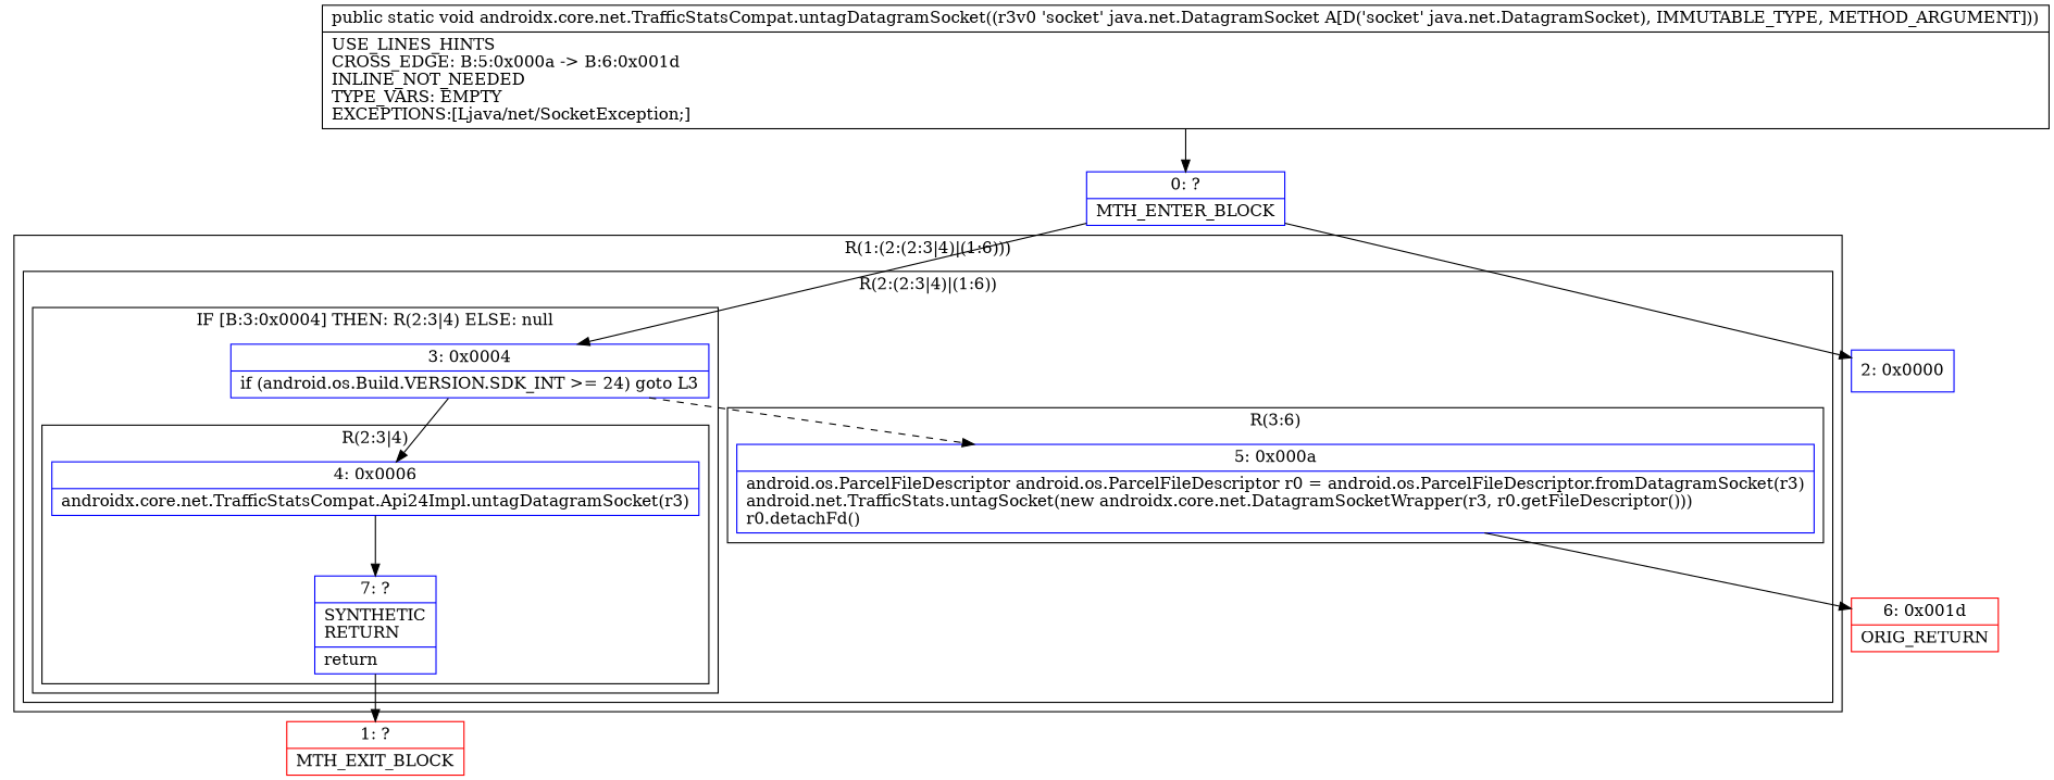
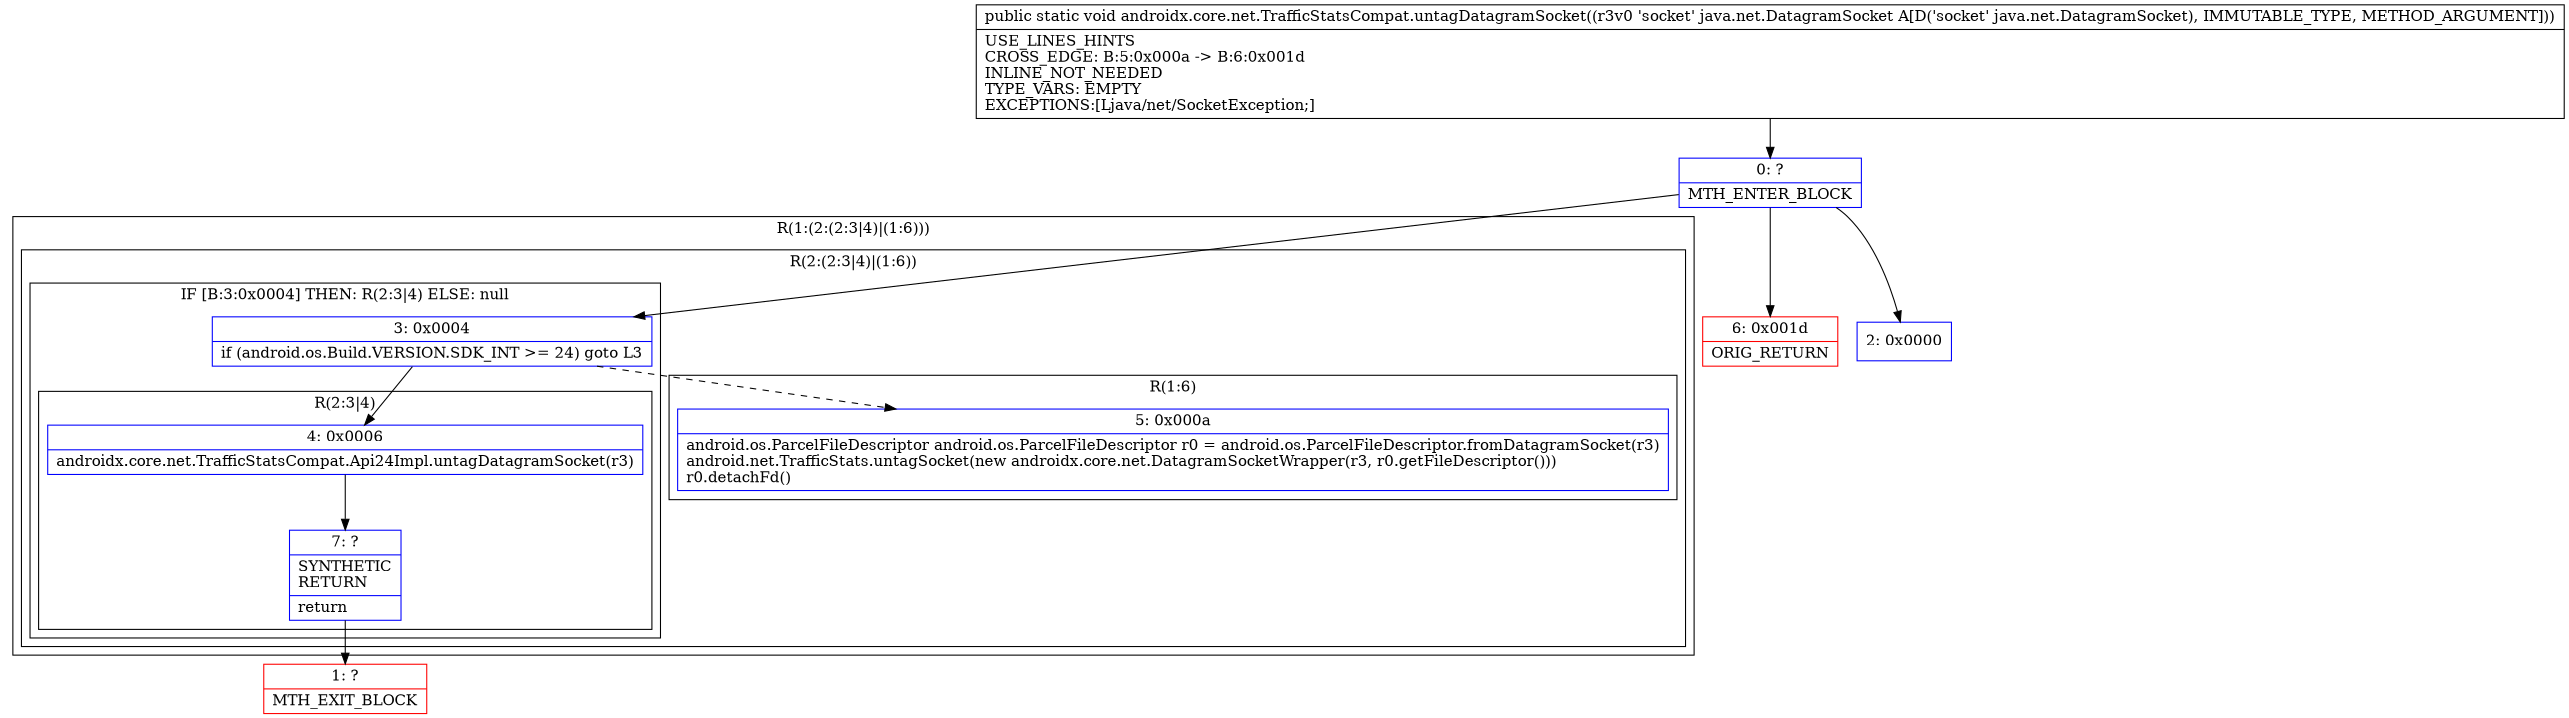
  digraph {
    node [color=blue shape=record]
    n1 [label="{4\:\ 0x0006|androidx.core.net.TrafficStatsCompat.Api24Impl.untagDatagramSocket(r3)\l}"]
    n2 [label="{7\:\ ?|SYNTHETIC\lRETURN\l|return\l}"]
    n3 [label="{3\:\ 0x0004|if (android.os.Build.VERSION.SDK_INT \>= 24) goto L3\l}"]
    n4 [label="{5\:\ 0x000a|android.os.ParcelFileDescriptor android.os.ParcelFileDescriptor r0 = android.os.ParcelFileDescriptor.fromDatagramSocket(r3)\landroid.net.TrafficStats.untagSocket(new androidx.core.net.DatagramSocketWrapper(r3, r0.getFileDescriptor()))\lr0.detachFd()\l}"]
    n5 [color=red label="{1\:\ ?|MTH_EXIT_BLOCK\l}"]
    n6 [color=red label="{6\:\ 0x001d|ORIG_RETURN\l}"]
    n7 [label="{0\:\ ?|MTH_ENTER_BLOCK\l}"]
    n8 [label="{2\:\ 0x0000}"]
    n9 [label="{public static void androidx.core.net.TrafficStatsCompat.untagDatagramSocket((r3v0 'socket' java.net.DatagramSocket A[D('socket' java.net.DatagramSocket), IMMUTABLE_TYPE, METHOD_ARGUMENT]))  | USE_LINES_HINTS\lCROSS_EDGE: B:5:0x000a \-\> B:6:0x001d\lINLINE_NOT_NEEDED\lTYPE_VARS: EMPTY\lEXCEPTIONS:[Ljava\/net\/SocketException;]\l}" color=""]
    subgraph cluster_1 {
      label="R(1:(2:(2:3|4)|(1:6)))"
      subgraph cluster_2 {
        label="R(2:(2:3|4)|(1:6))"
        subgraph cluster_3 {
          label="IF [B:3:0x0004] THEN: R(2:3|4) ELSE: null"
          n3
          subgraph cluster_4 {
            label="R(2:3|4)"
            n1
            n2
          }
        }
        subgraph cluster_5 {
-         label="R(3:6)"
+         label="R(1:6)"
          n4
        }
      }
    }
    n1 -> n2
    n2 -> n5
    n3 -> n1
    n3 -> n4 [style=dashed]
-   n4 -> n6
+   n7 -> n6
    n7 -> n3
    n7 -> n8
    n9 -> n7
  }
